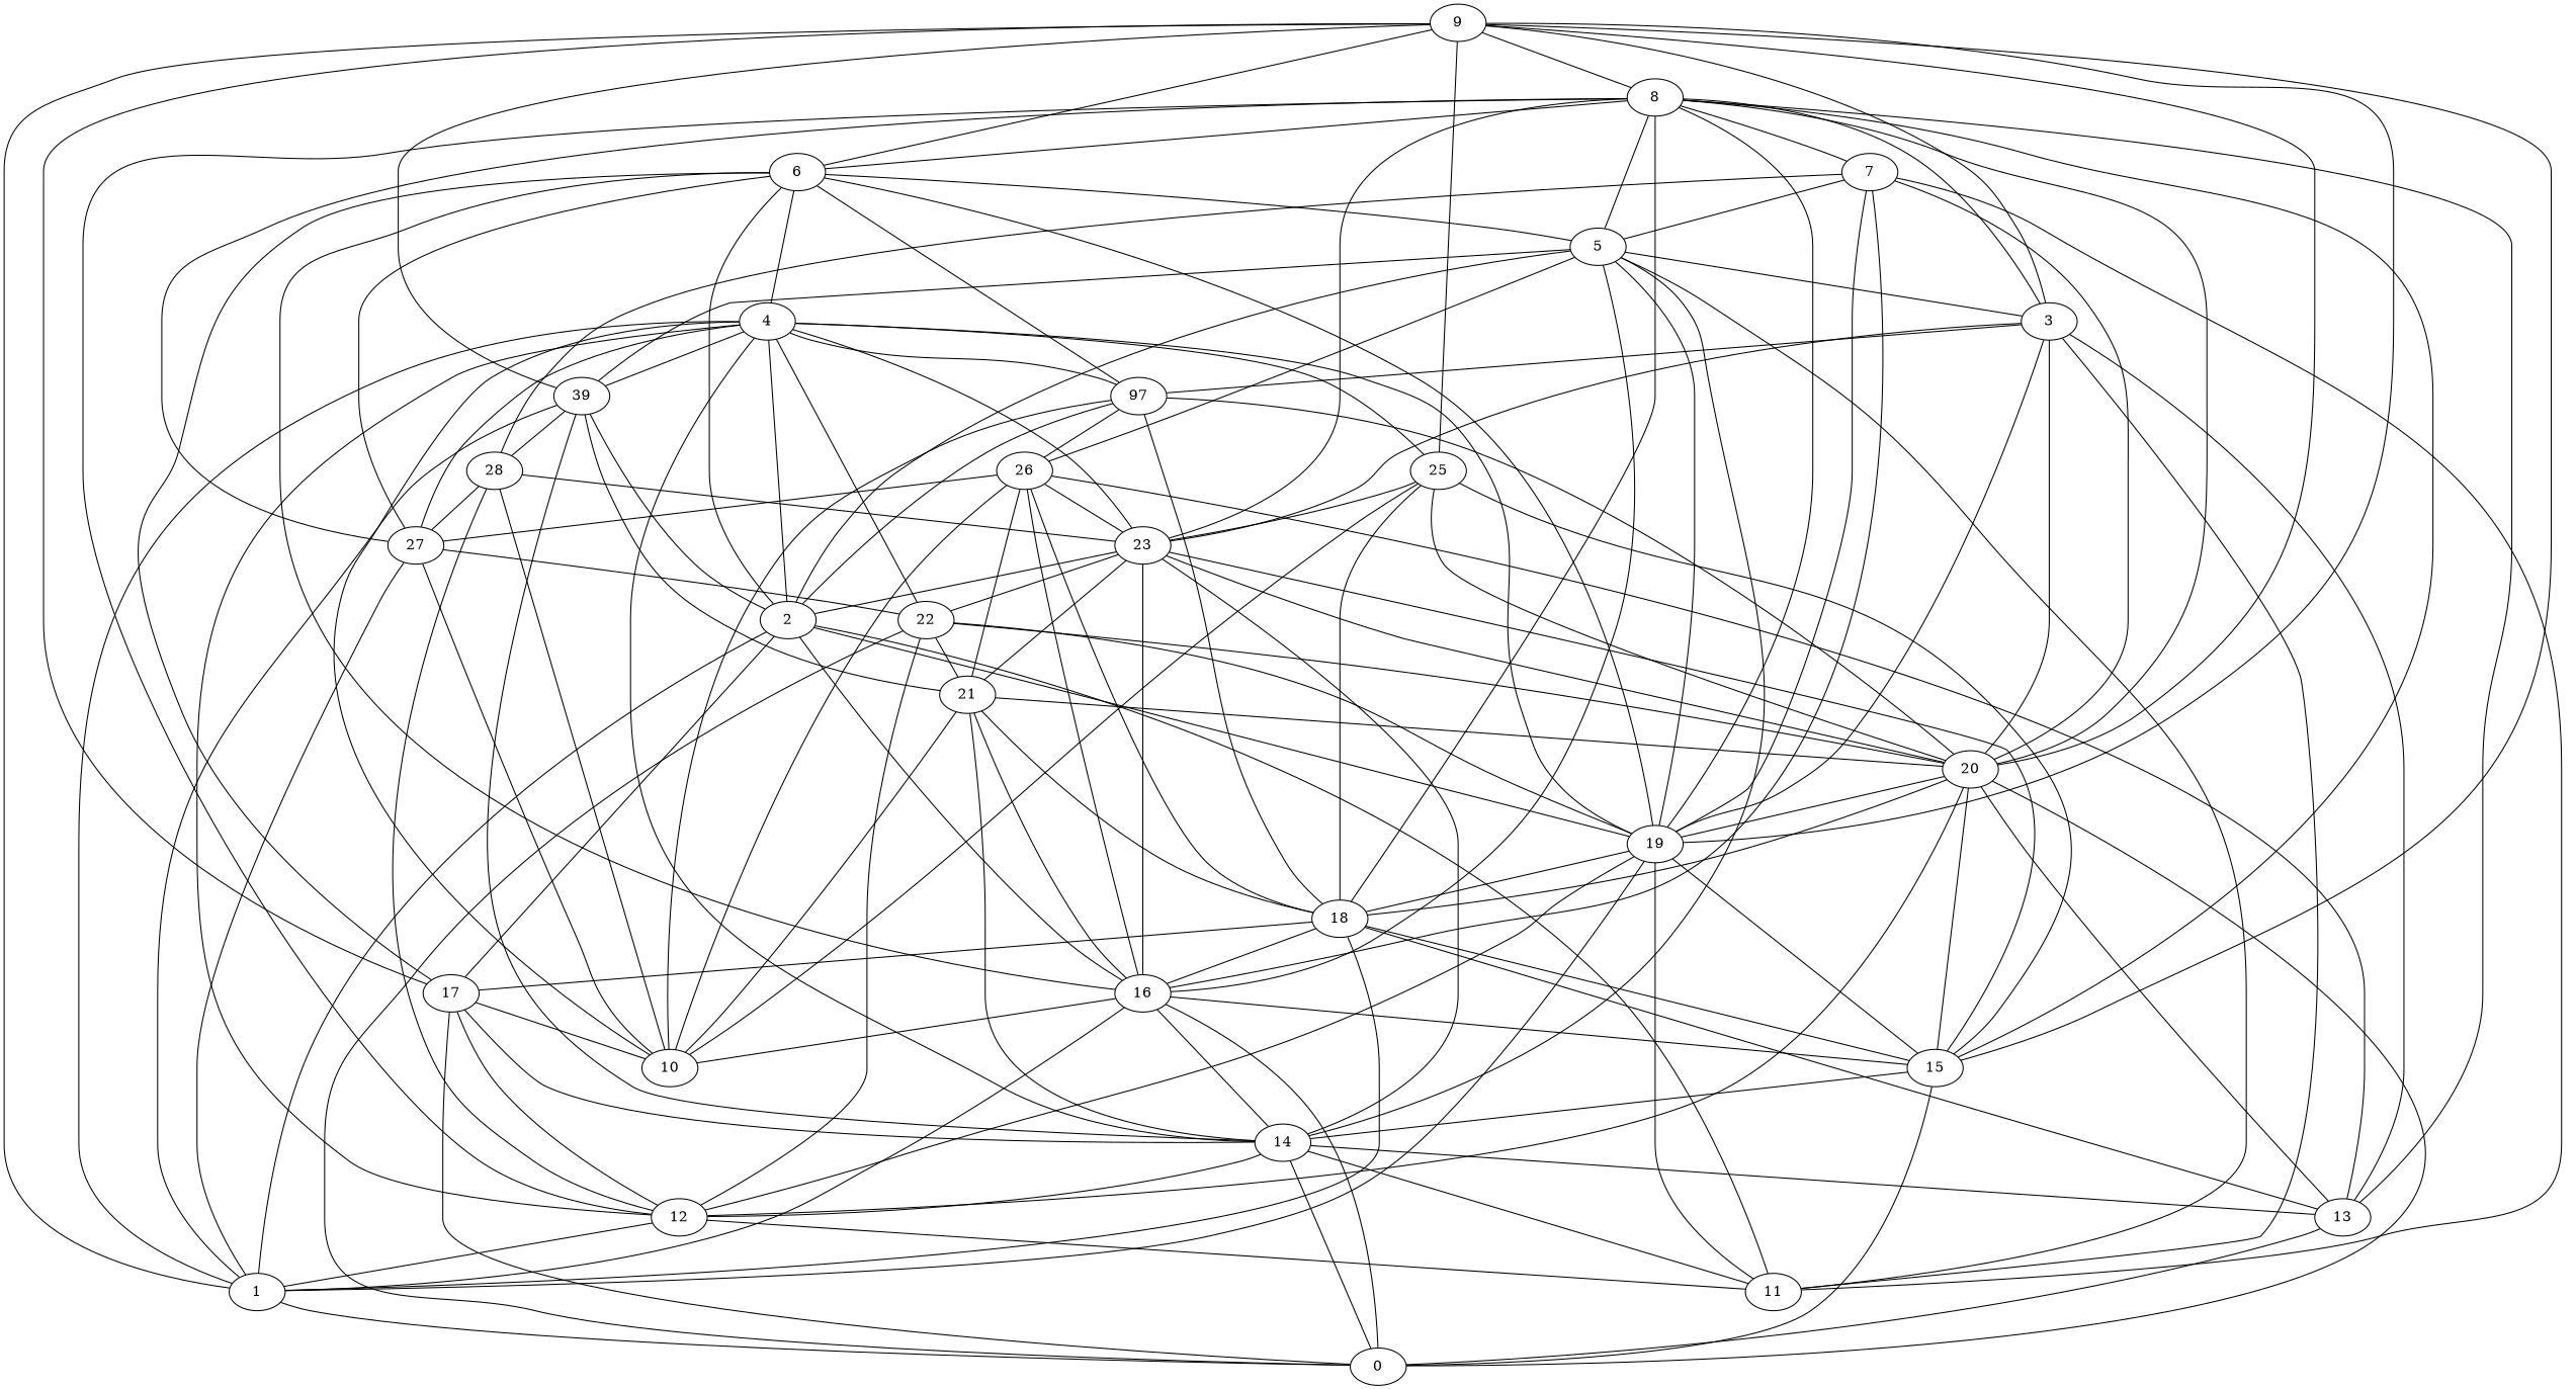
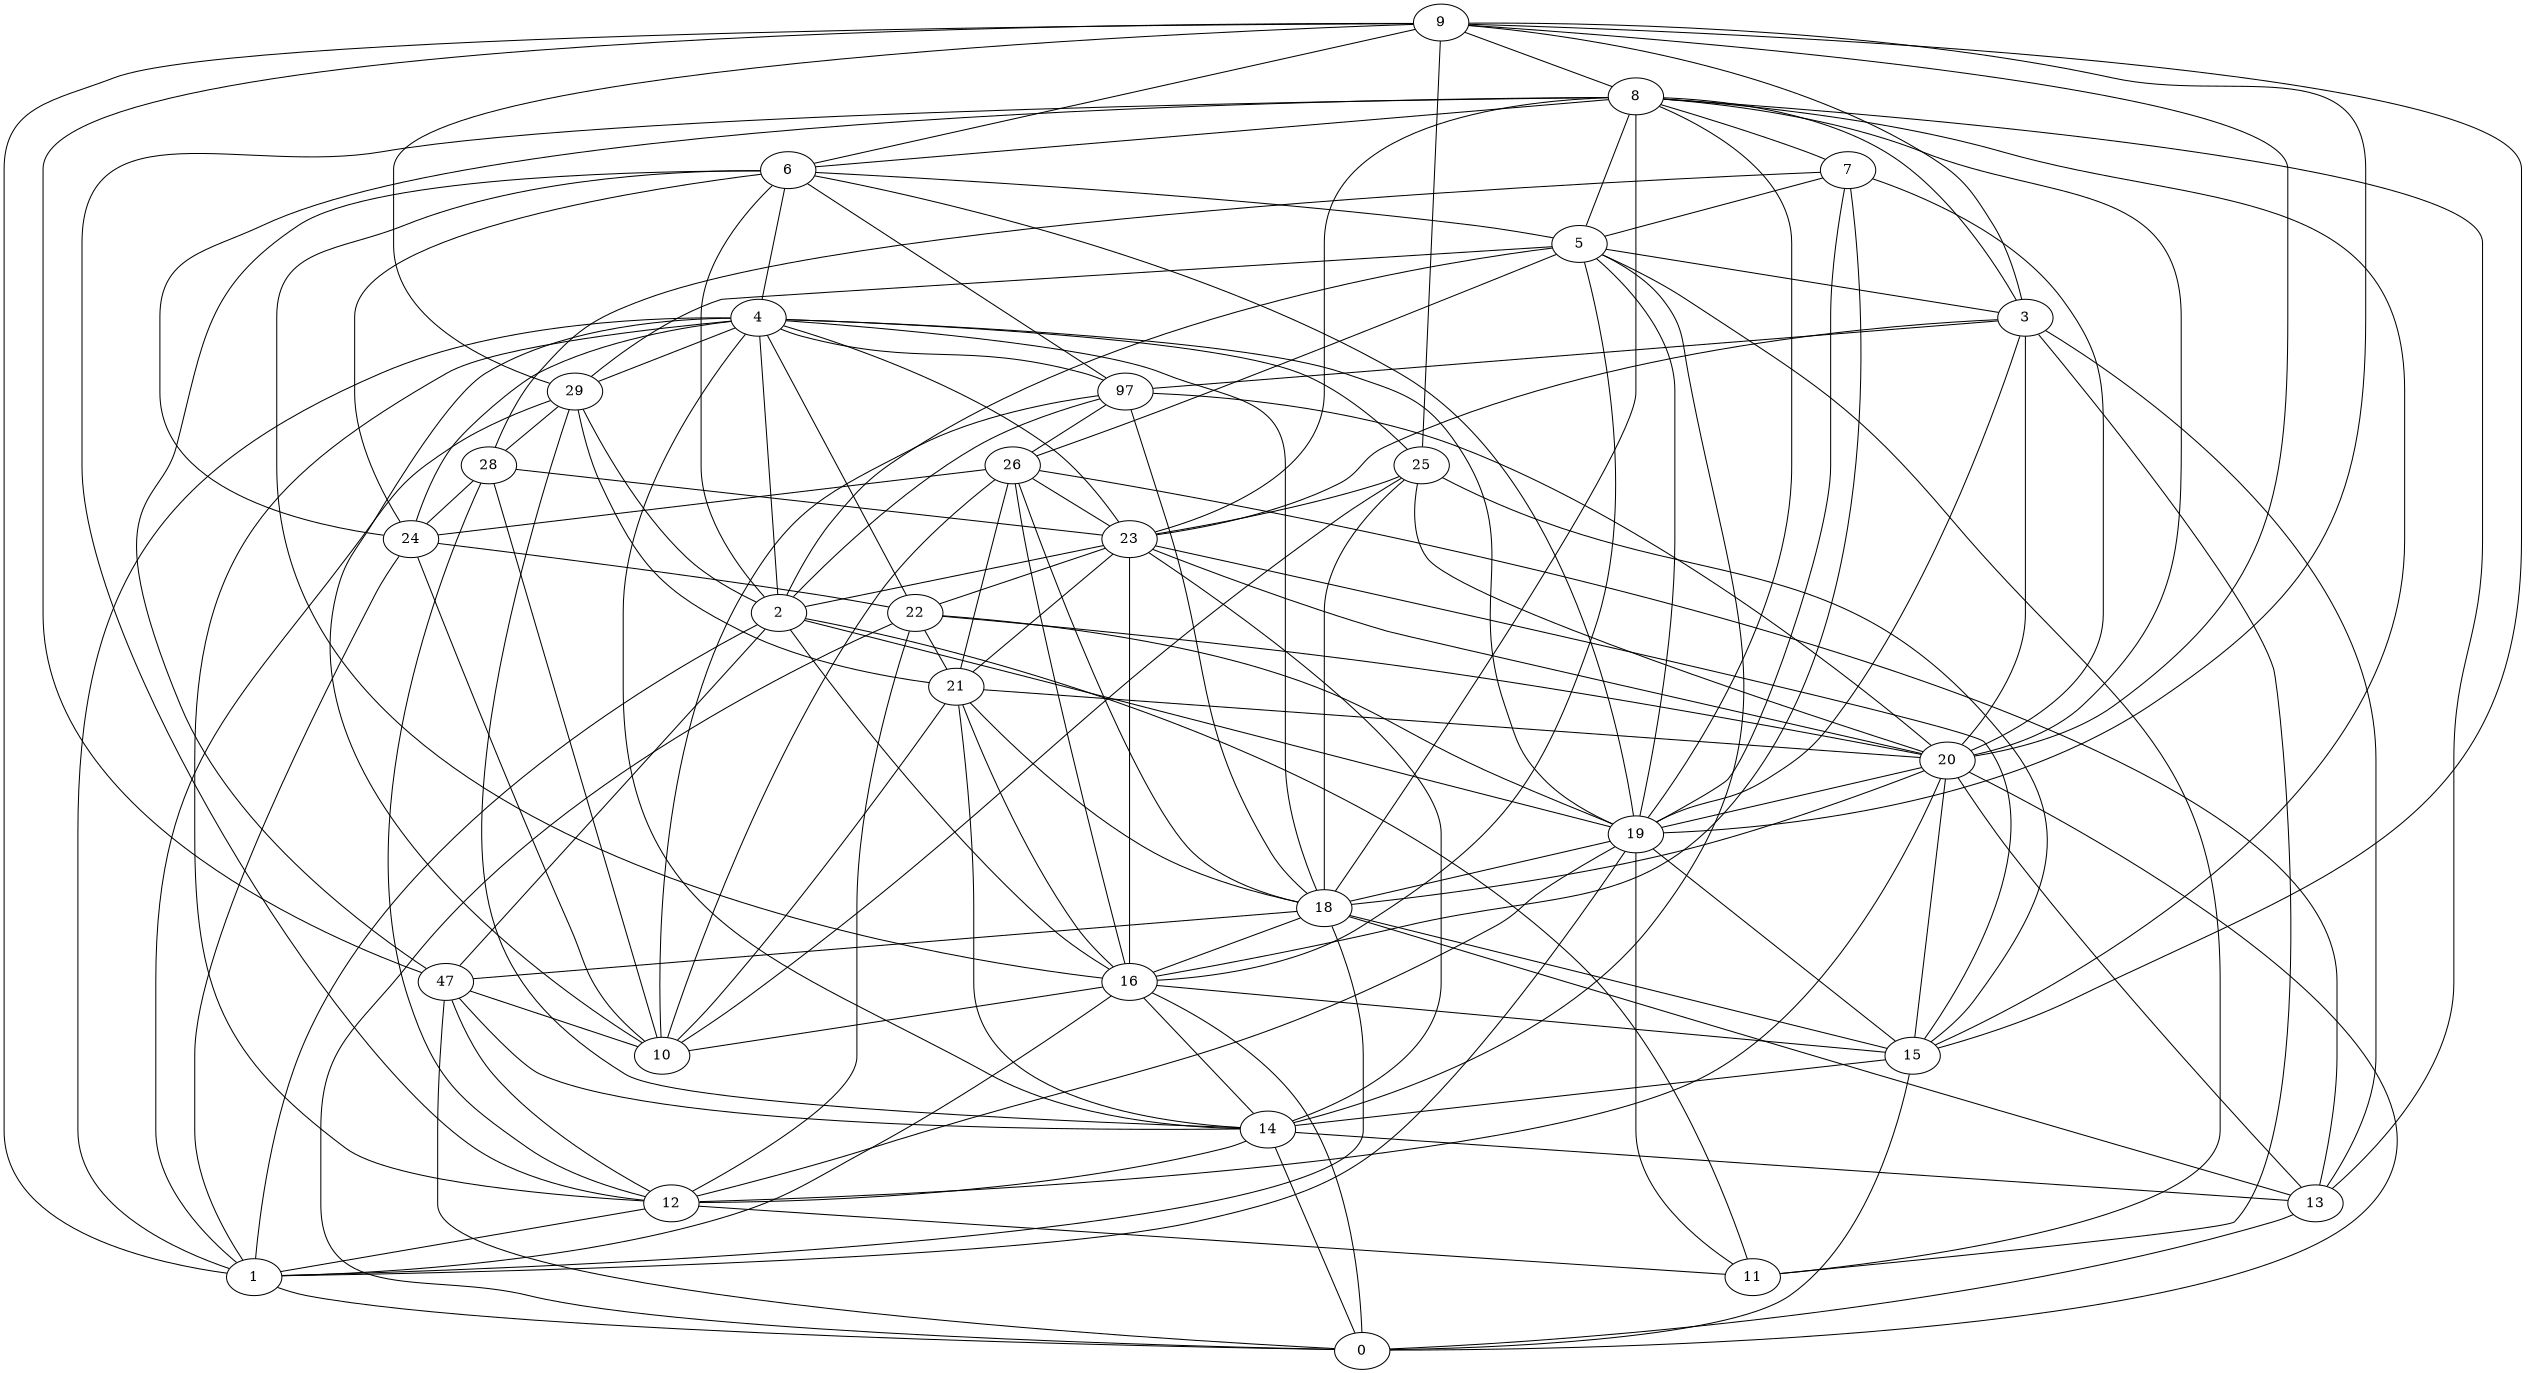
  digraph {
    edge [color=black dir=none]
    4
    1
    18
    22
    23
    19
    2
    n8 [label=97]
    14
    12
-   24 [label=27]
+   24
    10
-   29 [label=39]
+   29
    25
    0
    13
-   17
+   17 [label=47]
    16
    20
    21
    15
    11
    26
    28
    9
    3
    6
    8
    5
    7
    subgraph sub_1 {
      4
      1
      18
      22
      23
      19
      2
      n8
      14
      12
      24
      10
      29
      25
      0
      13
      17
      16
      20
      21
      15
      11
      26
      28
      9
      3
      6
      8
      5
      7
    }
    4 -> 1
+   4 -> 18
    4 -> 22
    4 -> 23
    4 -> 19
    4 -> 2
    4 -> n8
    4 -> 14
    4 -> 12
    4 -> 24
    4 -> 10
    4 -> 29
    4 -> 25
    1 -> 0
    18 -> 1
    18 -> 13
    18 -> 17
    18 -> 16
    22 -> 19
    22 -> 12
    22 -> 0
    22 -> 20
    22 -> 21
    23 -> 22
    23 -> 2
    23 -> 14
    23 -> 16
    23 -> 20
    23 -> 21
    23 -> 15
    19 -> 1
    19 -> 18
    19 -> 12
    19 -> 15
    19 -> 11
    2 -> 1
    2 -> 19
    2 -> 17
    2 -> 16
    2 -> 11
    n8 -> 18
    n8 -> 2
    n8 -> 10
    n8 -> 20
    n8 -> 26
    14 -> 12
    14 -> 0
    14 -> 13
-   14 -> 11
    12 -> 1
    12 -> 11
    24 -> 1
    24 -> 22
    24 -> 10
    29 -> 1
    29 -> 2
    29 -> 14
    29 -> 21
    29 -> 28
    25 -> 18
    25 -> 23
    25 -> 10
    25 -> 20
    25 -> 15
    13 -> 0
    17 -> 14
    17 -> 12
    17 -> 10
    17 -> 0
    16 -> 1
    16 -> 14
    16 -> 10
    16 -> 0
    16 -> 15
    20 -> 18
    20 -> 19
    20 -> 12
    20 -> 0
    20 -> 13
    20 -> 15
    21 -> 18
    21 -> 14
    21 -> 10
    21 -> 16
    21 -> 20
    15 -> 18
    15 -> 14
    15 -> 0
    26 -> 18
    26 -> 23
    26 -> 24
    26 -> 10
    26 -> 13
    26 -> 16
    26 -> 21
    28 -> 23
    28 -> 12
    28 -> 24
    28 -> 10
    9 -> 1
    9 -> 19
    9 -> 29
    9 -> 25
    9 -> 17
    9 -> 20
    9 -> 15
    9 -> 3
    9 -> 6
    9 -> 8
    3 -> 23
    3 -> 19
    3 -> n8
    3 -> 13
    3 -> 20
    3 -> 11
    6 -> 4
    6 -> 19
    6 -> 2
    6 -> n8
    6 -> 24
    6 -> 17
    6 -> 16
    6 -> 5
    8 -> 18
    8 -> 23
    8 -> 19
    8 -> 12
    8 -> 24
    8 -> 13
    8 -> 20
    8 -> 15
    8 -> 3
    8 -> 6
    8 -> 5
    8 -> 7
    5 -> 19
    5 -> 2
    5 -> 14
    5 -> 29
    5 -> 16
    5 -> 11
    5 -> 26
    5 -> 3
    7 -> 19
    7 -> 16
    7 -> 20
-   7 -> 11
    7 -> 28
    7 -> 5
  }
